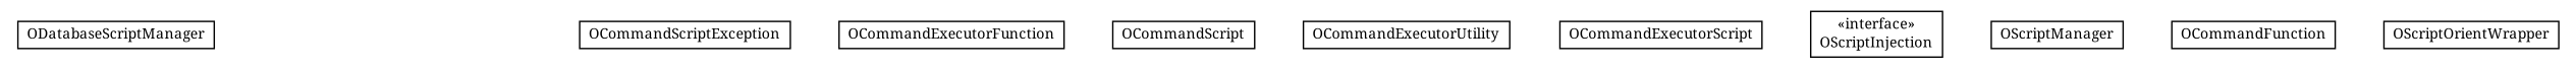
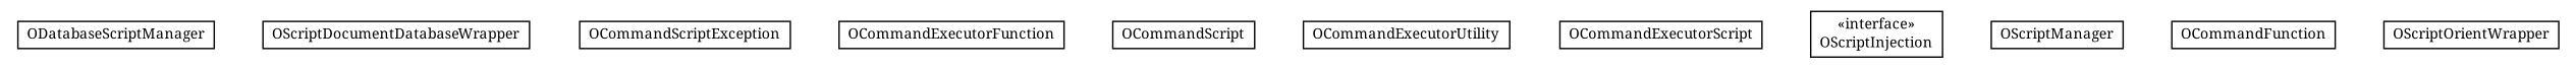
  digraph {
    nodesep=0.25
    ranksep=0.5
    fontname="Noto Serif"
    node [fontcolor=black fontname="Noto Serif" fontsize=10.0 shape=plaintext]
    n1 [label=<<table title="com.orientechnologies.orient.core.command.script.ODatabaseScriptManager" border="0" cellborder="1" cellspacing="0" cellpadding="2" port="p" href="./ODatabaseScriptManager.html"> 		<tr><td><table border="0" cellspacing="0" cellpadding="1"> <tr><td align="center" balign="center"> ODatabaseScriptManager </td></tr> 		</table></td></tr> 		</table>>]
+   n2 [label=<<table title="com.orientechnologies.orient.core.command.script.OScriptDocumentDatabaseWrapper" border="0" cellborder="1" cellspacing="0" cellpadding="2" port="p" href="./OScriptDocumentDatabaseWrapper.html"> 		<tr><td><table border="0" cellspacing="0" cellpadding="1"> <tr><td align="center" balign="center"> OScriptDocumentDatabaseWrapper </td></tr> 		</table></td></tr> 		</table>>]
    n3 [label=<<table title="com.orientechnologies.orient.core.command.script.OCommandScriptException" border="0" cellborder="1" cellspacing="0" cellpadding="2" port="p" href="./OCommandScriptException.html"> 		<tr><td><table border="0" cellspacing="0" cellpadding="1"> <tr><td align="center" balign="center"> OCommandScriptException </td></tr> 		</table></td></tr> 		</table>>]
    n4 [label=<<table title="com.orientechnologies.orient.core.command.script.OCommandExecutorFunction" border="0" cellborder="1" cellspacing="0" cellpadding="2" port="p" href="./OCommandExecutorFunction.html"> 		<tr><td><table border="0" cellspacing="0" cellpadding="1"> <tr><td align="center" balign="center"> OCommandExecutorFunction </td></tr> 		</table></td></tr> 		</table>>]
    n5 [label=<<table title="com.orientechnologies.orient.core.command.script.OCommandScript" border="0" cellborder="1" cellspacing="0" cellpadding="2" port="p" href="./OCommandScript.html"> 		<tr><td><table border="0" cellspacing="0" cellpadding="1"> <tr><td align="center" balign="center"> OCommandScript </td></tr> 		</table></td></tr> 		</table>>]
    n6 [label=<<table title="com.orientechnologies.orient.core.command.script.OCommandExecutorUtility" border="0" cellborder="1" cellspacing="0" cellpadding="2" port="p" href="./OCommandExecutorUtility.html"> 		<tr><td><table border="0" cellspacing="0" cellpadding="1"> <tr><td align="center" balign="center"> OCommandExecutorUtility </td></tr> 		</table></td></tr> 		</table>>]
    n7 [label=<<table title="com.orientechnologies.orient.core.command.script.OCommandExecutorScript" border="0" cellborder="1" cellspacing="0" cellpadding="2" port="p" href="./OCommandExecutorScript.html"> 		<tr><td><table border="0" cellspacing="0" cellpadding="1"> <tr><td align="center" balign="center"> OCommandExecutorScript </td></tr> 		</table></td></tr> 		</table>>]
    n8 [label=<<table title="com.orientechnologies.orient.core.command.script.OScriptInjection" border="0" cellborder="1" cellspacing="0" cellpadding="2" port="p" href="./OScriptInjection.html"> 		<tr><td><table border="0" cellspacing="0" cellpadding="1"> <tr><td align="center" balign="center"> &#171;interface&#187; </td></tr> <tr><td align="center" balign="center"> OScriptInjection </td></tr> 		</table></td></tr> 		</table>>]
    n9 [label=<<table title="com.orientechnologies.orient.core.command.script.OScriptManager" border="0" cellborder="1" cellspacing="0" cellpadding="2" port="p" href="./OScriptManager.html"> 		<tr><td><table border="0" cellspacing="0" cellpadding="1"> <tr><td align="center" balign="center"> OScriptManager </td></tr> 		</table></td></tr> 		</table>>]
    n10 [label=<<table title="com.orientechnologies.orient.core.command.script.OCommandFunction" border="0" cellborder="1" cellspacing="0" cellpadding="2" port="p" href="./OCommandFunction.html"> 		<tr><td><table border="0" cellspacing="0" cellpadding="1"> <tr><td align="center" balign="center"> OCommandFunction </td></tr> 		</table></td></tr> 		</table>>]
    n11 [label=<<table title="com.orientechnologies.orient.core.command.script.OScriptOrientWrapper" border="0" cellborder="1" cellspacing="0" cellpadding="2" port="p" href="./OScriptOrientWrapper.html"> 		<tr><td><table border="0" cellspacing="0" cellpadding="1"> <tr><td align="center" balign="center"> OScriptOrientWrapper </td></tr> 		</table></td></tr> 		</table>>]
  }
